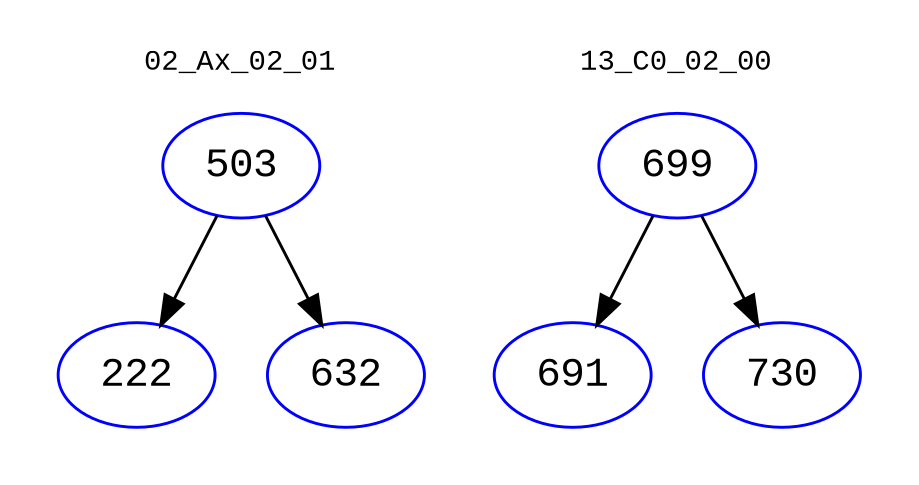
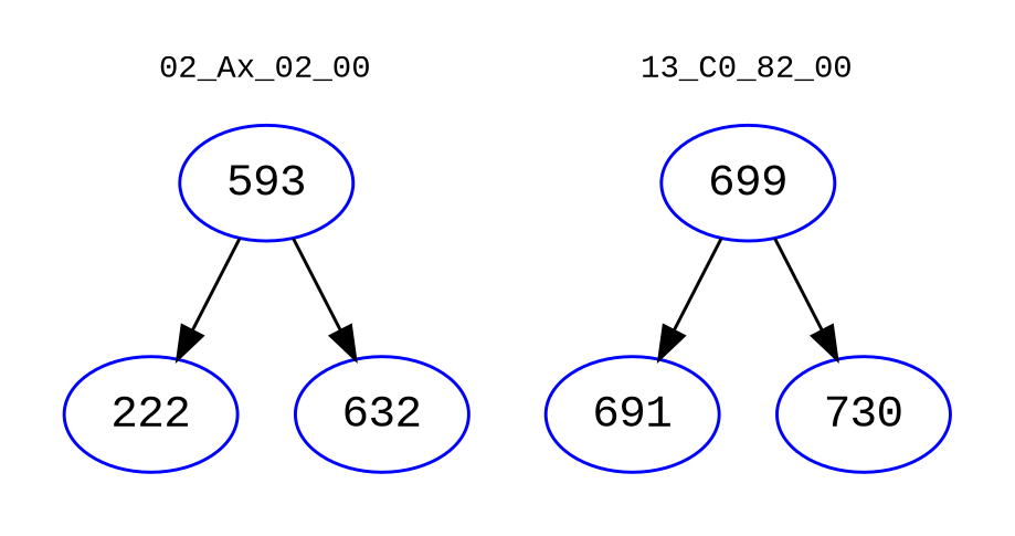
  digraph {
    fontname="Liberation Mono"
    node [color=blue fontname="Liberation Mono"]
    edge [color=black fontname="Liberation Mono"]
-   n1 [label=503]
+   n1 [label=593]
    n2 [label=222]
    n3 [label=632]
    n4 [label=699]
    n5 [label=691]
    n6 [label=730]
    subgraph cluster_1 {
      color=white
      fontsize=10
-     label="02_Ax_02_01"
+     label="02_Ax_02_00"
      n1
      n2
      n3
    }
    subgraph cluster_2 {
      color=white
      fontsize=10
-     label="13_C0_02_00"
+     label="13_C0_82_00"
      n4
      n5
      n6
    }
    n1 -> n2
    n1 -> n3
    n4 -> n5
    n4 -> n6
  }
